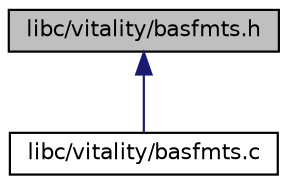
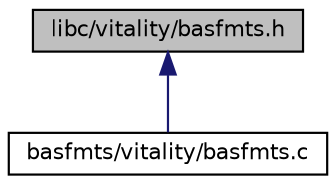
  digraph {
    node [color=black fontname=Helvetica fontsize=10 shape=record style=filled]
    n1 [fillcolor=grey75 fontcolor=black height=0.2 label="libc/vitality/basfmts.h" width=0.4]
-   n2 [fillcolor=white height=0.2 label="libc/vitality/basfmts.c" width=0.4]
+   n2 [fillcolor=white height=0.2 label="basfmts/vitality/basfmts.c" width=0.4]
    n1 -> n2 [color=midnightblue dir=back fontname=Helvetica fontsize=10 labelfontname=Helvetica labelfontsize=10 style=solid]
  }
